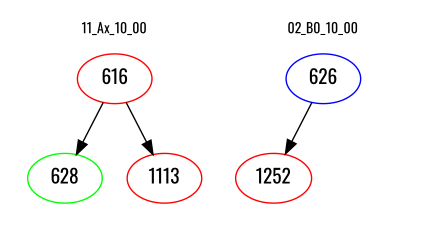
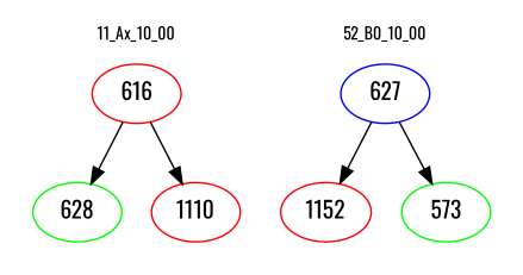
  digraph {
    fontname=Oswald
    node [color=red fontname=Oswald]
    edge [color=black fontname=Oswald]
    n1 [label=616]
    n2 [color=green label=628]
-   n3 [label=1113]
-   n4 [color=blue label=626]
-   n5 [label=1252]
+   n3 [label=1110]
+   n4 [color=blue label=627]
+   n5 [label=1152]
+   n6 [color=green label=573]
    subgraph cluster_1 {
      color=white
      fontsize=10
      label="11_Ax_10_00"
      n1
      n2
      n3
    }
    subgraph cluster_2 {
      color=white
      fontsize=10
-     label="02_B0_10_00"
+     label="52_B0_10_00"
      n4
      n5
+     n6
    }
    n1 -> n2
    n1 -> n3
    n4 -> n5
+   n4 -> n6
  }
